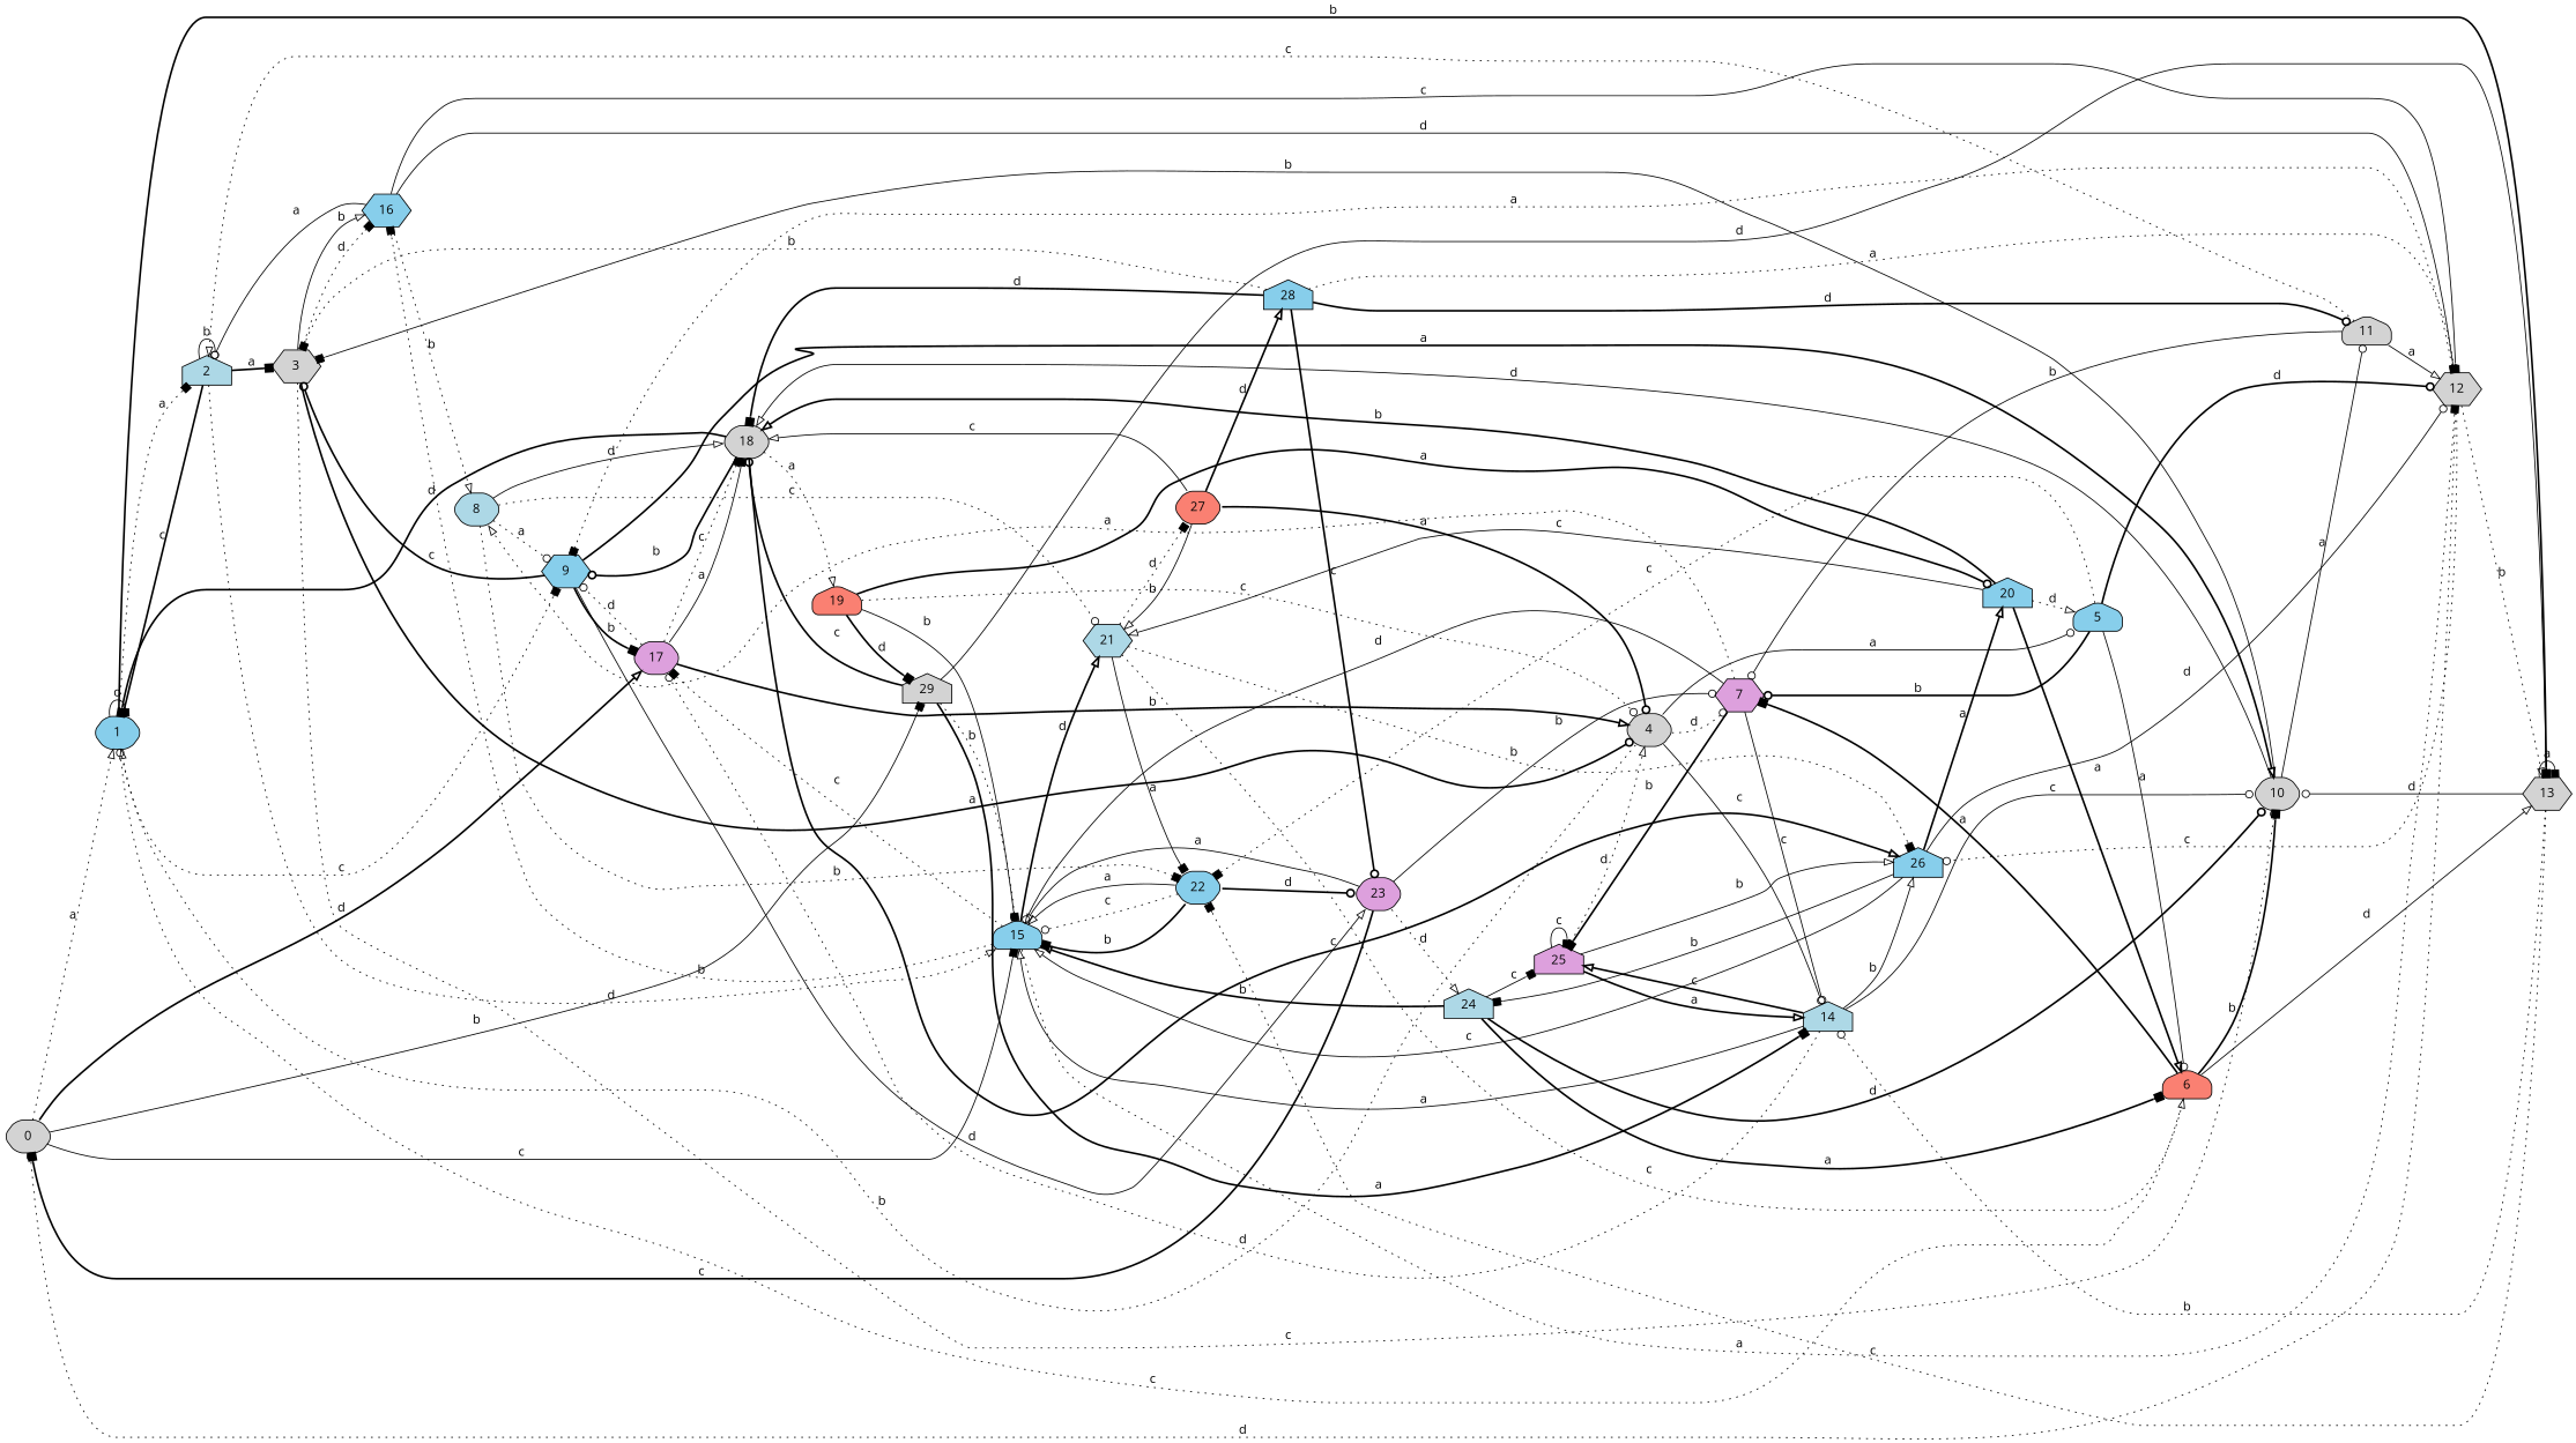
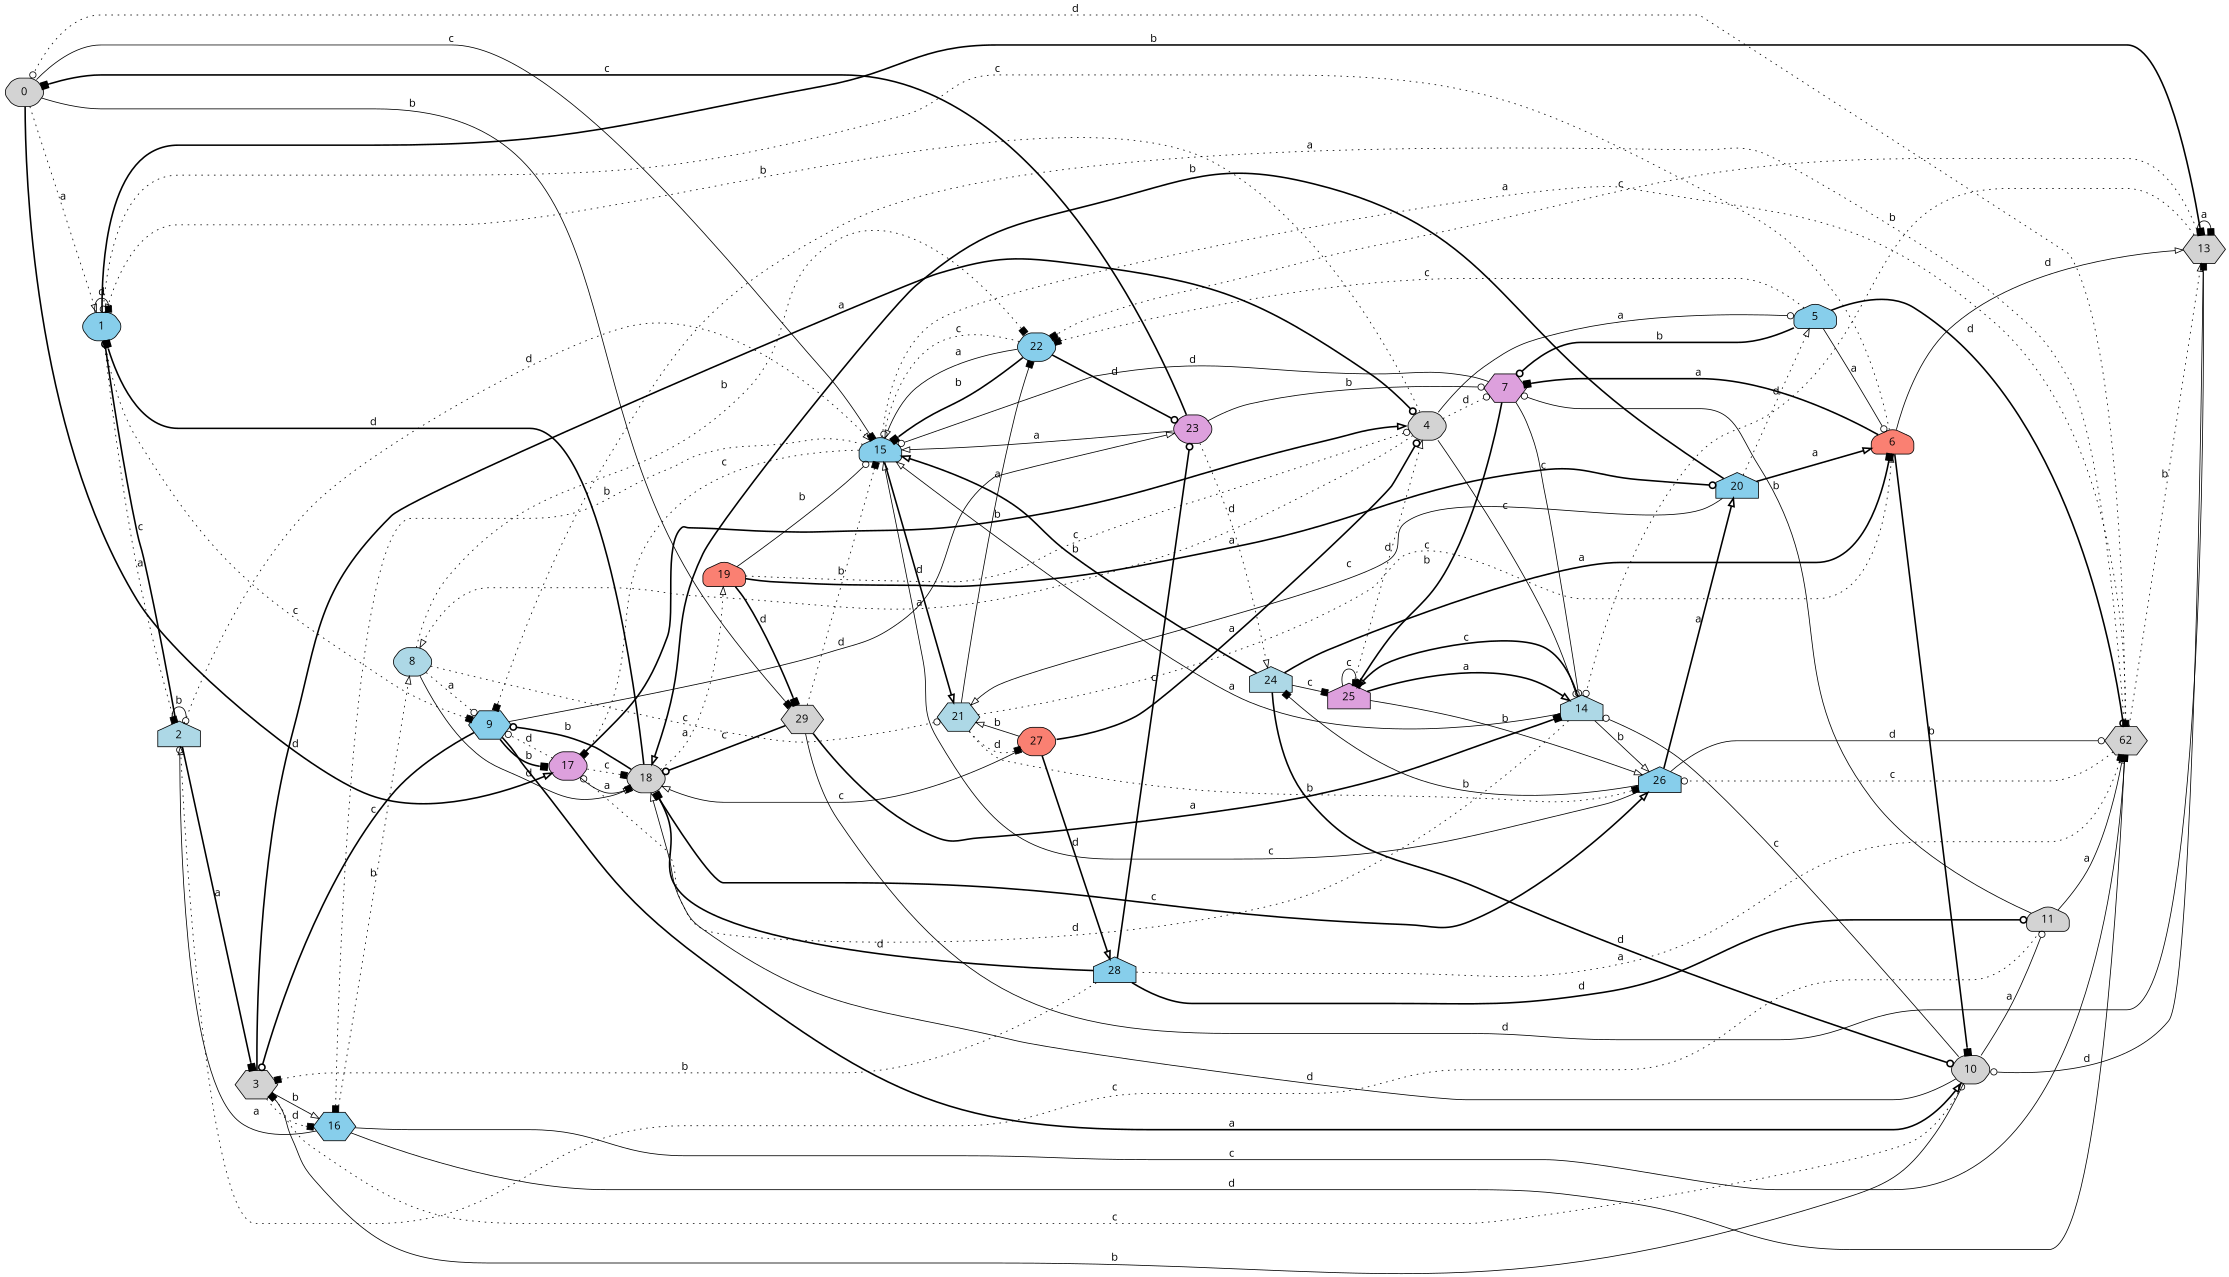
  digraph {
    fontname="Open Sans"
    rankdir=LR
    node [color=black fillcolor=lightgrey fontname="Open Sans" shape=hexagon style="rounded,filled"]
    edge [arrowhead=box fontname="Open Sans" style=solid]
    n1 [label=0]
    n2 [fillcolor=skyblue label=1]
    n3 [fillcolor=skyblue label=15 shape=house]
    n4 [fillcolor=plum label=17]
-   n5 [label=29 shape=house style=filled]
+   n5 [label=29 style=filled]
    n6 [fillcolor=lightblue label=2 shape=house style=filled]
    n7 [fillcolor=skyblue label=9 style=filled]
    n8 [label=13 style=filled]
    n9 [fillcolor=skyblue label=16 style=filled]
-   n10 [label=12 style=filled]
+   n10 [label=62 style=filled]
    n11 [fillcolor=lightblue label=21 style=filled]
    n12 [label=4]
    n13 [label=18]
    n14 [fillcolor=lightblue label=14 shape=house style=filled]
    n15 [label=3 style=filled]
    n16 [label=10]
    n17 [fillcolor=plum label=23]
    n18 [fillcolor=skyblue label=22]
    n19 [fillcolor=skyblue label=5 shape=house]
    n20 [fillcolor=plum label=7 style=filled]
    n21 [label=11 shape=house]
    n22 [fillcolor=lightblue label=8]
    n23 [fillcolor=salmon label=6 shape=house]
    n24 [fillcolor=plum label=25 shape=house style=filled]
    n25 [fillcolor=skyblue label=26 shape=house style=filled]
    n26 [fillcolor=salmon label=19 shape=house]
    n27 [fillcolor=salmon label=27]
    n28 [fillcolor=lightblue label=24 shape=house style=filled]
    n29 [fillcolor=skyblue label=28 shape=house style=filled]
    n30 [fillcolor=skyblue label=20 shape=house style=filled]
    n1 -> n2 [arrowhead=onormal label=a style=dotted]
    n1 -> n3 [label=c]
    n1 -> n4 [arrowhead=onormal label=d style=bold]
    n1 -> n5 [label=b]
    n2 -> n2 [label=d]
    n2 -> n6 [label=a style=dotted]
    n2 -> n7 [label=c style=dotted]
    n2 -> n8 [label=b style=bold]
    n3 -> n4 [label=c style=dotted]
    n3 -> n9 [label=b style=dotted]
    n3 -> n10 [label=a style=dotted]
    n3 -> n11 [arrowhead=onormal label=d style=bold]
    n4 -> n7 [arrowhead=odot label=d style=dotted]
    n4 -> n12 [arrowhead=onormal label=b style=bold]
    n4 -> n13 [label=a]
    n4 -> n13 [label=c style=dotted]
    n5 -> n3 [label=b style=dotted]
    n5 -> n8 [label=d]
    n5 -> n13 [arrowhead=odot label=c style=bold]
    n5 -> n14 [label=a style=bold]
    n6 -> n2 [arrowhead=odot label=c style=bold]
    n6 -> n3 [arrowhead=onormal label=d style=dotted]
    n6 -> n6 [arrowhead=odot label=b]
    n6 -> n15 [label=a style=bold]
    n7 -> n4 [label=b style=bold]
    n7 -> n15 [arrowhead=odot label=c style=bold]
    n7 -> n16 [arrowhead=onormal label=a style=bold]
    n7 -> n17 [arrowhead=onormal label=d]
    n8 -> n8 [label=a]
    n8 -> n14 [arrowhead=odot label=b style=dotted]
    n8 -> n16 [arrowhead=odot label=d]
    n8 -> n18 [label=c style=dotted]
    n9 -> n6 [arrowhead=odot label=a]
    n9 -> n10 [label=c]
    n9 -> n10 [label=d]
    n9 -> n22 [arrowhead=onormal label=b style=dotted]
    n10 -> n1 [arrowhead=odot label=d style=dotted]
    n10 -> n7 [label=a style=dotted]
    n10 -> n8 [arrowhead=onormal label=b style=dotted]
    n10 -> n25 [arrowhead=odot label=c style=dotted]
    n11 -> n18 [label=a]
    n11 -> n23 [arrowhead=onormal label=c style=dotted]
    n11 -> n25 [label=b style=dotted]
    n11 -> n27 [label=d style=dotted]
    n12 -> n2 [arrowhead=onormal label=b style=dotted]
    n12 -> n14 [arrowhead=odot label=c]
    n12 -> n19 [arrowhead=odot label=a]
    n12 -> n20 [arrowhead=odot label=d style=dotted]
    n13 -> n2 [label=d style=bold]
    n13 -> n7 [arrowhead=odot label=b style=bold]
    n13 -> n25 [arrowhead=onormal label=c style=bold]
    n13 -> n26 [arrowhead=onormal label=a style=dotted]
    n14 -> n3 [arrowhead=onormal label=a]
    n14 -> n4 [arrowhead=odot label=d style=dotted]
    n14 -> n24 [arrowhead=onormal label=c style=bold]
    n14 -> n25 [arrowhead=onormal label=b]
    n15 -> n9 [arrowhead=onormal label=b]
    n15 -> n9 [label=d style=dotted]
    n15 -> n12 [arrowhead=odot label=a style=bold]
    n15 -> n16 [arrowhead=odot label=c style=dotted]
    n16 -> n13 [arrowhead=onormal label=d]
-   n14 -> n16 [arrowhead=odot label=c]
+   n16 -> n14 [arrowhead=odot label=c]
    n16 -> n15 [label=b]
    n16 -> n21 [arrowhead=odot label=a]
    n17 -> n1 [label=c style=bold]
    n17 -> n3 [arrowhead=onormal label=a]
    n17 -> n20 [arrowhead=odot label=b]
    n17 -> n28 [arrowhead=onormal label=d style=dotted]
    n18 -> n3 [arrowhead=onormal label=a]
    n18 -> n3 [label=b style=bold]
    n18 -> n3 [arrowhead=odot label=c style=dotted]
    n18 -> n17 [arrowhead=odot label=d style=bold]
    n19 -> n10 [arrowhead=odot label=d style=bold]
    n19 -> n18 [label=c style=dotted]
    n19 -> n20 [arrowhead=odot label=b style=bold]
    n19 -> n23 [arrowhead=odot label=a]
    n20 -> n3 [arrowhead=odot label=d]
    n20 -> n14 [arrowhead=odot label=c]
-   n20 -> n22 [arrowhead=onormal label=a style=dotted]
+   n12 -> n22 [arrowhead=onormal label=a style=dotted]
    n20 -> n24 [label=b style=bold]
    n21 -> n6 [arrowhead=onormal label=c style=dotted]
    n21 -> n10 [arrowhead=onormal label=a]
    n21 -> n20 [arrowhead=odot label=b]
    n22 -> n7 [arrowhead=odot label=a style=dotted]
    n22 -> n11 [arrowhead=odot label=c style=dotted]
    n22 -> n13 [arrowhead=onormal label=d]
    n22 -> n18 [label=b style=dotted]
    n23 -> n2 [arrowhead=odot label=c style=dotted]
    n23 -> n8 [arrowhead=onormal label=d]
    n23 -> n16 [label=b style=bold]
    n23 -> n20 [label=a style=bold]
    n24 -> n12 [arrowhead=onormal label=d style=dotted]
    n24 -> n14 [arrowhead=onormal label=a style=bold]
    n24 -> n24 [label=c]
    n24 -> n25 [arrowhead=onormal label=b]
    n25 -> n3 [arrowhead=onormal label=c]
    n25 -> n10 [arrowhead=odot label=d]
    n25 -> n28 [label=b]
    n25 -> n30 [arrowhead=onormal label=a style=bold]
    n26 -> n3 [arrowhead=odot label=b]
    n26 -> n5 [label=d style=bold]
    n26 -> n12 [arrowhead=odot label=c style=dotted]
    n26 -> n30 [arrowhead=odot label=a style=bold]
    n27 -> n11 [arrowhead=onormal label=b]
    n27 -> n12 [arrowhead=odot label=a style=bold]
    n27 -> n13 [arrowhead=onormal label=c]
    n27 -> n29 [arrowhead=onormal label=d style=bold]
    n28 -> n3 [arrowhead=onormal label=b style=bold]
    n28 -> n16 [arrowhead=odot label=d style=bold]
    n28 -> n23 [label=a style=bold]
    n28 -> n24 [label=c]
    n29 -> n10 [label=a style=dotted]
    n29 -> n13 [label=d style=bold]
    n29 -> n15 [label=b style=dotted]
    n29 -> n17 [arrowhead=odot label=c style=bold]
    n29 -> n21 [arrowhead=odot label=d style=bold]
    n30 -> n11 [arrowhead=onormal label=c]
    n30 -> n13 [arrowhead=onormal label=b style=bold]
    n30 -> n19 [arrowhead=onormal label=d style=dotted]
    n30 -> n23 [arrowhead=onormal label=a style=bold]
  }
